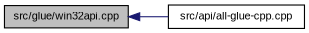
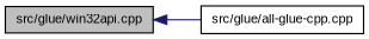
  digraph {
    rankdir=LR
    fontname="Liberation Sans"
    node [color=black fontname="Liberation Sans" fontsize=10 shape=record style=filled]
    n1 [fillcolor=grey75 fontcolor=black height=0.2 label="src/glue/win32api.cpp" width=0.4]
-   n2 [fillcolor=white height=0.2 label="src/api/all-glue-cpp.cpp" width=0.4]
+   n2 [fillcolor=white height=0.2 label="src/glue/all-glue-cpp.cpp" width=0.4]
    n1 -> n2 [color=midnightblue dir=back fontname="Liberation Sans" fontsize=10 labelfontname=Helvetica labelfontsize=10 style=solid]
  }
